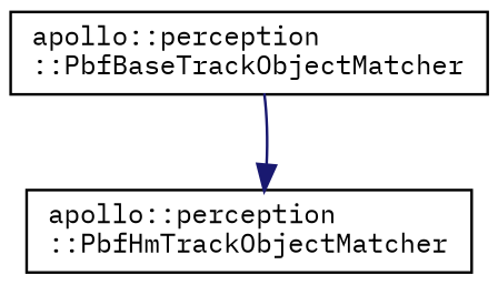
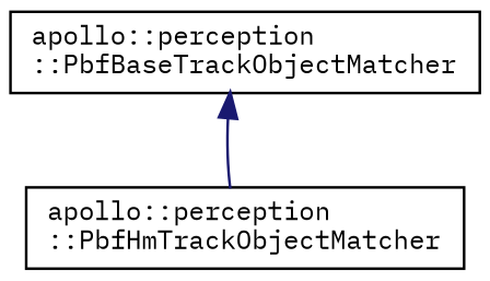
  digraph {
    rankdir=TB
    fontname="IBM Plex Mono"
    node [color=black fillcolor=white fontname="IBM Plex Mono" fontsize=10 shape=record style=filled]
    n1 [height=0.2 label="apollo::perception\l::PbfBaseTrackObjectMatcher" width=0.4]
    n2 [height=0.2 label="apollo::perception\l::PbfHmTrackObjectMatcher" width=0.4]
-   n2 -> n1 [color=midnightblue dir=back fontname="IBM Plex Mono" fontsize=10 labelfontname=Helvetica labelfontsize=10 style=solid]
+   n1 -> n2 [color=midnightblue dir=back fontname="IBM Plex Mono" fontsize=10 labelfontname=Helvetica labelfontsize=10 style=solid]
  }
